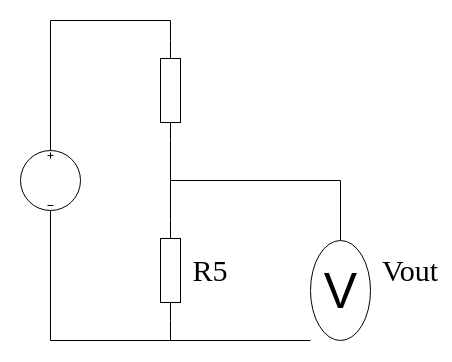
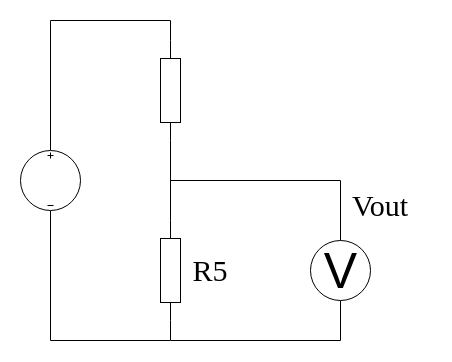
  <mxCell id="0" />
  <mxCell id="1" parent="0" />
  <mxCell id="2" value="" style="pointerEvents=1;verticalLabelPosition=bottom;shadow=0;dashed=0;align=center;html=1;verticalAlign=top;shape=mxgraph.electrical.resistors.resistor_1;direction=south;" vertex="1" parent="1"><mxGeometry x="160" y="40" width="20" height="100" as="geometry" /></mxCell>
  <mxCell id="3" value="" style="pointerEvents=1;verticalLabelPosition=bottom;shadow=0;dashed=0;align=center;html=1;verticalAlign=top;shape=mxgraph.electrical.resistors.resistor_1;direction=south;" vertex="1" parent="1"><mxGeometry x="160" y="220" width="20" height="100" as="geometry" /></mxCell>
  <mxCell id="4" value="" style="endArrow=none;html=1;entryX=1;entryY=0.5;entryDx=0;entryDy=0;entryPerimeter=0;exitX=0;exitY=0.5;exitDx=0;exitDy=0;exitPerimeter=0;" edge="1" parent="1" source="3" target="2"><mxGeometry width="50" height="50" relative="1" as="geometry"><mxPoint x="100" y="210" as="sourcePoint" /><mxPoint x="150" y="160" as="targetPoint" /></mxGeometry></mxCell>
  <mxCell id="5" style="edgeStyle=orthogonalEdgeStyle;rounded=0;orthogonalLoop=1;jettySize=auto;html=1;entryX=0;entryY=0.5;entryDx=0;entryDy=0;entryPerimeter=0;endArrow=none;endFill=0;" edge="1" parent="1" source="7" target="2"><mxGeometry relative="1" as="geometry"><Array as="points"><mxPoint x="50" y="20" /><mxPoint x="170" y="20" /></Array></mxGeometry></mxCell>
  <mxCell id="6" style="edgeStyle=orthogonalEdgeStyle;rounded=0;orthogonalLoop=1;jettySize=auto;html=1;entryX=1;entryY=0.5;entryDx=0;entryDy=0;entryPerimeter=0;endArrow=none;endFill=0;" edge="1" parent="1" source="7" target="3"><mxGeometry relative="1" as="geometry"><Array as="points"><mxPoint x="50" y="340" /><mxPoint x="170" y="340" /></Array></mxGeometry></mxCell>
  <mxCell id="7" value="" style="pointerEvents=1;verticalLabelPosition=bottom;shadow=0;dashed=0;align=center;html=1;verticalAlign=top;shape=mxgraph.electrical.signal_sources.dc_source_3;" vertex="1" parent="1"><mxGeometry x="20" y="150" width="60" height="60" as="geometry" /></mxCell>
  <mxCell id="8" style="edgeStyle=orthogonalEdgeStyle;rounded=0;orthogonalLoop=1;jettySize=auto;html=1;endArrow=none;endFill=0;" edge="1" parent="1" source="10"><mxGeometry relative="1" as="geometry"><mxPoint x="170" y="180" as="targetPoint" /><Array as="points"><mxPoint x="340" y="270" /><mxPoint x="340" y="180" /></Array></mxGeometry></mxCell>
  <mxCell id="9" style="edgeStyle=orthogonalEdgeStyle;rounded=0;orthogonalLoop=1;jettySize=auto;html=1;endArrow=none;endFill=0;" edge="1" parent="1" source="10"><mxGeometry relative="1" as="geometry"><mxPoint x="170" y="340" as="targetPoint" /><Array as="points"><mxPoint x="340" y="270" /><mxPoint x="340" y="340" /></Array></mxGeometry></mxCell>
- <mxCell id="10" value="V" style="verticalLabelPosition=middle;shadow=0;dashed=0;align=center;html=1;verticalAlign=middle;strokeWidth=1;shape=ellipse;aspect=fixed;fontSize=50;" vertex="1" parent="1"><mxGeometry x="310" y="240" width="60" height="100" as="geometry" /></mxCell>
+ <mxCell id="10" value="V" style="verticalLabelPosition=middle;shadow=0;dashed=0;align=center;html=1;verticalAlign=middle;strokeWidth=1;shape=ellipse;aspect=fixed;fontSize=50;" vertex="1" parent="1"><mxGeometry x="310" y="240" width="60" height="60" as="geometry" /></mxCell>
  <mxCell id="11" value="R5" style="text;html=1;strokeColor=none;fillColor=none;align=center;verticalAlign=middle;whiteSpace=wrap;rounded=0;fontFamily=IBM Plex Sans;fontSource=https%3A%2F%2Ffonts.googleapis.com%2Fcss%3Ffamily%3DIBM%2BPlex%2BSans;fontSize=30;" vertex="1" parent="1"><mxGeometry x="190" y="260" width="40" height="20" as="geometry" /></mxCell>
- <mxCell id="12" value="Vout" style="text;html=1;strokeColor=none;fillColor=none;align=center;verticalAlign=middle;whiteSpace=wrap;rounded=0;fontFamily=IBM Plex Sans;fontSource=https%3A%2F%2Ffonts.googleapis.com%2Fcss%3Ffamily%3DIBM%2BPlex%2BSans;fontSize=30;" vertex="1" parent="1"><mxGeometry x="390" y="260" width="40" height="20" as="geometry" /></mxCell>
+ <mxCell id="12" value="Vout" style="text;html=1;strokeColor=none;fillColor=none;align=center;verticalAlign=middle;whiteSpace=wrap;rounded=0;fontFamily=IBM Plex Sans;fontSource=https%3A%2F%2Ffonts.googleapis.com%2Fcss%3Ffamily%3DIBM%2BPlex%2BSans;fontSize=30;" vertex="1" parent="1"><mxGeometry x="360" y="195" width="40" height="20" as="geometry" /></mxCell>
